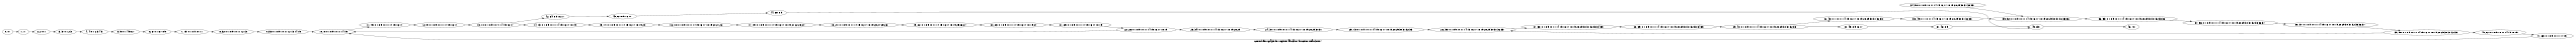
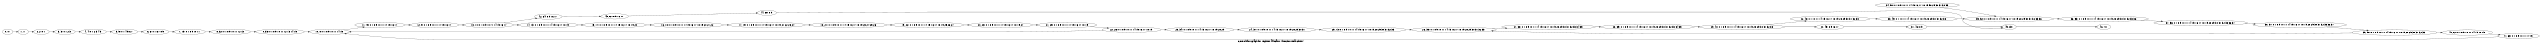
  digraph {
    label="Control-flow-graph for register allocator (function _search_str)"
    rankdir=LR
    n1 [label="0, 0: "]
    n2 [label="1, 1: "]
    n3 [label="2, 2: 0 1 "]
    n4 [label="3, 3: 0 1 2 3 "]
    n5 [label="4, 4: 0 1 2 3 4 5 "]
    n6 [label="5, 5: 0 1 4 5 6 7 "]
    n7 [label="6, 6: 0 1 6 7 8 9 "]
    n8 [label="7, 15: 0 1 8 9 10 11 "]
    n9 [label="8, 32: 0 1 8 9 10 11 12 13 "]
    n10 [label="9, 33: 0 1 8 9 10 11 12 13 14 15 "]
    n11 [label="10, 8: 0 1 8 9 10 11 14 15 "]
    n12 [label="11, 75: 0 1 8 9 10 11 14 15 16 17 "]
    n13 [label="12, 9: 0 1 8 9 10 11 14 15 16 17 "]
    n14 [label="13, 10: 0 1 8 9 10 71 14 15 16 17"]
    n15 [label="14, 13: 0 1 8 9 10 11 14 15 16 17 18 19 "]
    n16 [label="42, 64: 8 9 16 17 "]
    n17 [label="15, 17: 0 1 8 9 10 11 14 15 16 17 18 19 20 "]
    n18 [label="43, 67: 8 9 16 17 "]
    n19 [label="16, 18: 0 1 8 9 10 11 14 15 16 17 18 19 20 21 22 "]
    n20 [label="17, 19: 0 1 8 9 10 11 14 15 16 17 18 19 21 22 23 24 "]
    n21 [label="18, 21: 0 1 8 9 10 11 14 15 16 17 18 19 23 24 25 26 "]
    n22 [label="19, 22: 0 1 8 9 10 11 14 15 16 17 18 19 25 26 27 "]
    n23 [label="20, 23: 0 1 8 9 10 11 14 15 16 17 18 19 27 "]
    n24 [label="21, 25: 0 1 8 9 10 11 14 15 16 17 18 19 "]
    n25 [label="22, 26: 0 1 8 9 10 11 14 15 16 17 18 19 "]
    n26 [label="23, 34: 0 1 8 9 10 11 14 15 16 17 18 19 28 29 "]
    n27 [label="24, 37: 0 1 8 9 10 11 14 15 16 17 18 19 28 29 30 31 "]
    n28 [label="25, 73: 0 1 8 9 10 11 14 15 16 17 18 19 28 29 30 31 32 33 "]
    n29 [label="26, 35: 0 1 8 9 10 11 14 15 16 17 18 19 28 29 30 31 32 33 "]
    n30 [label="27, 38: 0 1 8 9 10 11 14 15 16 17 18 19 28 29 30 31 32 33 34 35 "]
    n31 [label="28, 39: 0 1 8 9 10 11 14 15 16 17 18 19 28 29 30 31 32 33 34 35 "]
    n32 [label="29, 40: 0 1 8 9 10 11 14 15 16 17 18 19 28 29 30 31 32 33 "]
    n33 [label="30, 45: 8 9 16 17 "]
    n34 [label="32, 48: 0 1 10 11 14 15 16 17 18 19 28 29 30 31 32 33 "]
    n35 [label="31, 46: 8 9 "]
    n36 [label="33, 49: 0 1 10 11 14 15 16 17 18 19 28 29 30 31 32 33 "]
    n37 [label="45, 69: "]
    n38 [label="46, 70: "]
    n39 [label="35, 52: 0 1 8 9 10 11 14 15 16 17 18 19 28 29 30 31 32 33 36 "]
-   n40 [label="34, 50: 0 1 8 9 10 11 14 15 16 17 18 19 28 29 30 31 32 33 "]
+   n40 [label="34, 50: 0 1 8 9 10 11 14 15 16 17 18 19 58 29 30 31 32 33"]
    n41 [label="36, 53: 0 1 8 9 10 11 14 15 16 17 18 19 28 29 30 31 32 33 36 "]
    n42 [label="37, 56: 0 1 8 9 10 11 14 15 16 17 18 19 28 29 30 31 32 33 36 37 "]
    n43 [label="38, 57: 0 1 8 9 10 11 14 15 16 17 18 19 28 29 30 31 32 33 36 37 "]
    n44 [label="39, 58: 0 1 8 9 10 11 14 15 16 17 18 19 28 29 30 31 32 33 "]
    n45 [label="40, 61: 0 1 8 9 10 11 14 15 18 19 "]
    n46 [label="41, 63: 0 1 8 9 10 11 14 15 "]
    n47 [label="44, 68: 8 9 "]
    n1 -> n2
    n2 -> n3
    n3 -> n4
    n4 -> n5
    n5 -> n6
    n6 -> n7
    n7 -> n8
    n8 -> n9
    n9 -> n10
    n10 -> n11
    n11 -> n12
    n12 -> n13
    n13 -> n14
    n14 -> n15
    n14 -> n16
    n15 -> n17
    n16 -> n18
    n17 -> n19
    n18 -> n47
    n19 -> n20
    n20 -> n21
    n21 -> n22
    n22 -> n23
    n23 -> n24
    n24 -> n25
    n25 -> n11
    n25 -> n26
    n26 -> n27
    n27 -> n28
    n28 -> n29
    n29 -> n30
    n30 -> n31
    n31 -> n32
    n32 -> n33
    n32 -> n34
    n33 -> n35
    n34 -> n36
    n35 -> n37
    n36 -> n39
    n37 -> n38
    n39 -> n41
    n40 -> n39
    n41 -> n42
    n42 -> n43
    n43 -> n44
    n44 -> n29
    n44 -> n45
    n45 -> n46
    n46 -> n11
    n47 -> n37
  }
